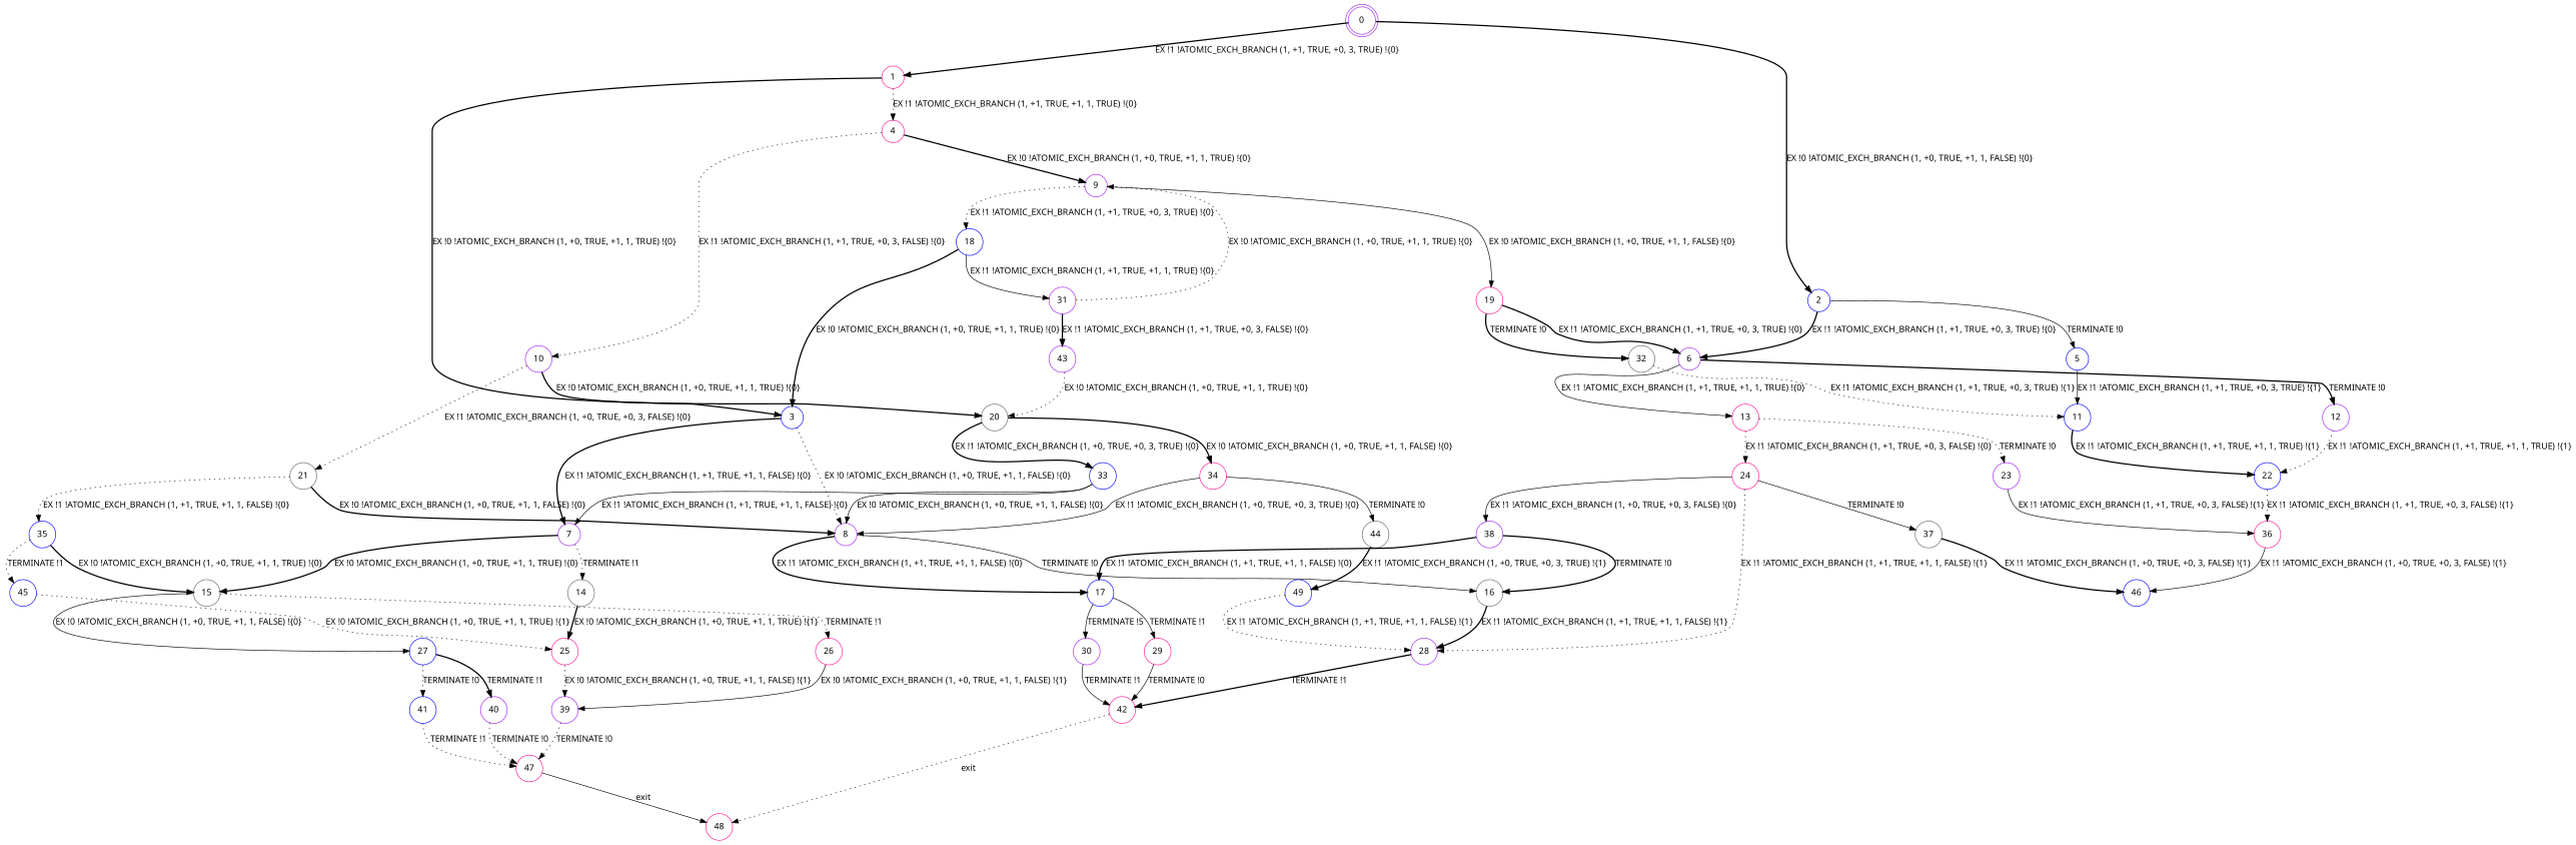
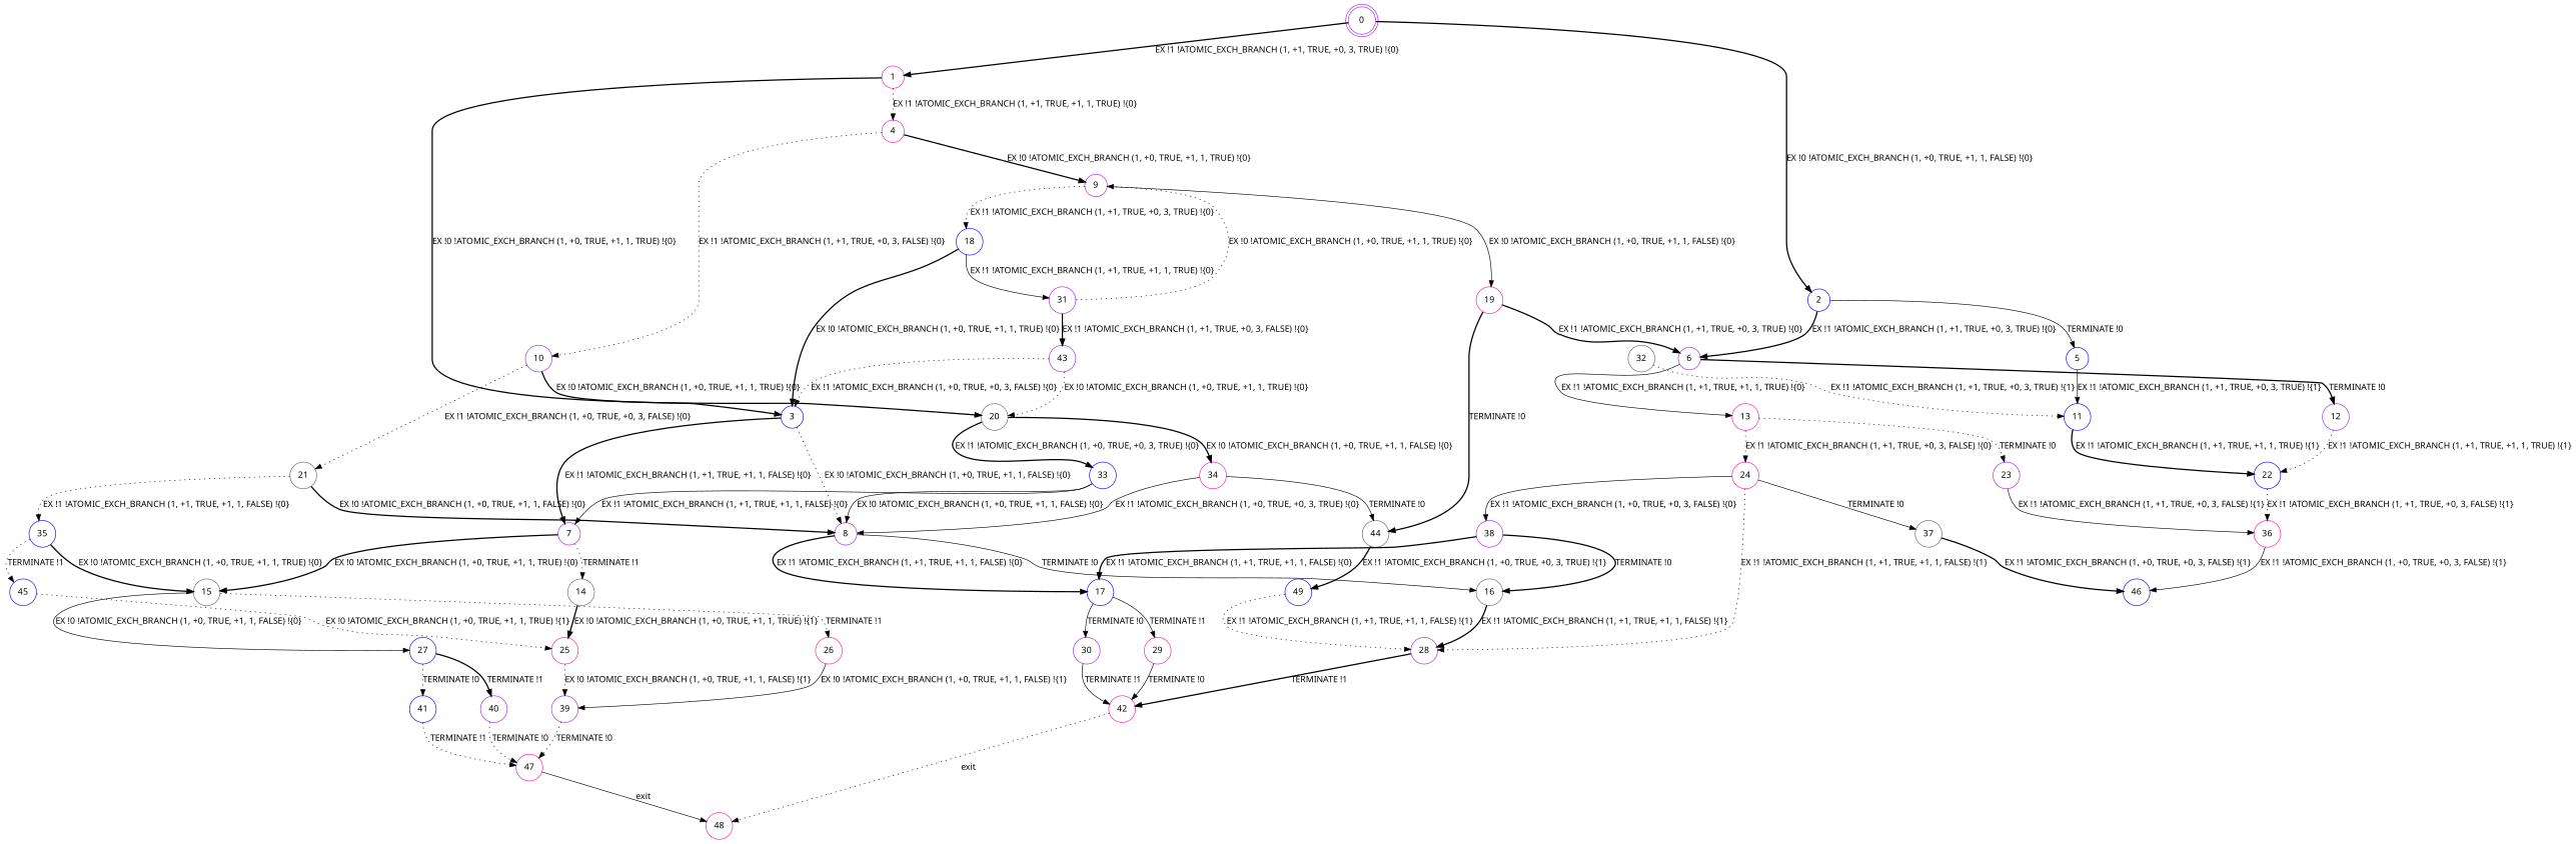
  digraph {
    fontname="Noto Sans"
    node [color=purple fontname="Noto Sans" shape=circle]
    edge [fontname="Noto Sans" style=bold]
    0 [peripheries=2]
    1 [color=deeppink]
    2 [color=blue]
    3 [color=blue]
    4 [color=deeppink]
    5 [color=blue]
    6
    7
    8
    9
    10
    11 [color=blue]
    12
    13 [color=deeppink]
    14 [color=gray40]
    15 [color=gray40]
    16 [color=gray40]
    17 [color=blue]
    18 [color=blue]
    19 [color=deeppink]
    20 [color=gray40]
    21 [color=gray40]
    22 [color=blue]
    23
    24 [color=deeppink]
    25 [color=deeppink]
    26 [color=deeppink]
    27 [color=blue]
    28
    29 [color=deeppink]
    30
    31
    32 [color=gray40]
    33 [color=blue]
    34 [color=deeppink]
    35 [color=blue]
    36 [color=deeppink]
    37 [color=gray40]
    38
    39
    40
    41 [color=blue]
    42 [color=deeppink]
    43
    44 [color=gray40]
    45 [color=blue]
    46 [color=blue]
    47 [color=deeppink]
    48 [color=deeppink]
    49 [color=blue]
    0 -> 1 [label="EX !1 !ATOMIC_EXCH_BRANCH (1, +1, TRUE, +0, 3, TRUE) !{0}"]
    0 -> 2 [label="EX !0 !ATOMIC_EXCH_BRANCH (1, +0, TRUE, +1, 1, FALSE) !{0}"]
    1 -> 3 [label="EX !0 !ATOMIC_EXCH_BRANCH (1, +0, TRUE, +1, 1, TRUE) !{0}"]
    1 -> 4 [label="EX !1 !ATOMIC_EXCH_BRANCH (1, +1, TRUE, +1, 1, TRUE) !{0}" style=dotted]
    2 -> 5 [label="TERMINATE !0" style=solid]
    2 -> 6 [label="EX !1 !ATOMIC_EXCH_BRANCH (1, +1, TRUE, +0, 3, TRUE) !{0}"]
    3 -> 7 [label="EX !1 !ATOMIC_EXCH_BRANCH (1, +1, TRUE, +1, 1, FALSE) !{0}"]
    3 -> 8 [label="EX !0 !ATOMIC_EXCH_BRANCH (1, +0, TRUE, +1, 1, FALSE) !{0}" style=dotted]
    4 -> 9 [label="EX !0 !ATOMIC_EXCH_BRANCH (1, +0, TRUE, +1, 1, TRUE) !{0}"]
    4 -> 10 [label="EX !1 !ATOMIC_EXCH_BRANCH (1, +1, TRUE, +0, 3, FALSE) !{0}" style=dotted]
    5 -> 11 [label="EX !1 !ATOMIC_EXCH_BRANCH (1, +1, TRUE, +0, 3, TRUE) !{1}" style=solid]
    6 -> 12 [label="TERMINATE !0"]
    6 -> 13 [label="EX !1 !ATOMIC_EXCH_BRANCH (1, +1, TRUE, +1, 1, TRUE) !{0}" style=solid]
    7 -> 14 [label="TERMINATE !1" style=dotted]
    7 -> 15 [label="EX !0 !ATOMIC_EXCH_BRANCH (1, +0, TRUE, +1, 1, TRUE) !{0}"]
    8 -> 16 [label="TERMINATE !0" style=solid]
    8 -> 17 [label="EX !1 !ATOMIC_EXCH_BRANCH (1, +1, TRUE, +1, 1, FALSE) !{0}"]
    9 -> 18 [label="EX !1 !ATOMIC_EXCH_BRANCH (1, +1, TRUE, +0, 3, TRUE) !{0}" style=dotted]
    9 -> 19 [label="EX !0 !ATOMIC_EXCH_BRANCH (1, +0, TRUE, +1, 1, FALSE) !{0}" style=solid]
    10 -> 20 [label="EX !0 !ATOMIC_EXCH_BRANCH (1, +0, TRUE, +1, 1, TRUE) !{0}"]
    10 -> 21 [label="EX !1 !ATOMIC_EXCH_BRANCH (1, +0, TRUE, +0, 3, FALSE) !{0}" style=dotted]
    11 -> 22 [label="EX !1 !ATOMIC_EXCH_BRANCH (1, +1, TRUE, +1, 1, TRUE) !{1}"]
    12 -> 22 [label="EX !1 !ATOMIC_EXCH_BRANCH (1, +1, TRUE, +1, 1, TRUE) !{1}" style=dotted]
    13 -> 23 [label="TERMINATE !0" style=dotted]
    13 -> 24 [label="EX !1 !ATOMIC_EXCH_BRANCH (1, +1, TRUE, +0, 3, FALSE) !{0}" style=dotted]
    14 -> 25 [label="EX !0 !ATOMIC_EXCH_BRANCH (1, +0, TRUE, +1, 1, TRUE) !{1}"]
    15 -> 26 [label="TERMINATE !1" style=dotted]
    15 -> 27 [label="EX !0 !ATOMIC_EXCH_BRANCH (1, +0, TRUE, +1, 1, FALSE) !{0}" style=solid]
    16 -> 28 [label="EX !1 !ATOMIC_EXCH_BRANCH (1, +1, TRUE, +1, 1, FALSE) !{1}"]
    17 -> 29 [label="TERMINATE !1" style=solid]
-   17 -> 30 [label="TERMINATE !5" style=solid]
+   17 -> 30 [label="TERMINATE !0" style=solid]
    18 -> 3 [label="EX !0 !ATOMIC_EXCH_BRANCH (1, +0, TRUE, +1, 1, TRUE) !{0}"]
    18 -> 31 [label="EX !1 !ATOMIC_EXCH_BRANCH (1, +1, TRUE, +1, 1, TRUE) !{0}" style=solid]
    19 -> 6 [label="EX !1 !ATOMIC_EXCH_BRANCH (1, +1, TRUE, +0, 3, TRUE) !{0}"]
-   19 -> 32 [label="TERMINATE !0"]
+   19 -> 44 [label="TERMINATE !0"]
    20 -> 33 [label="EX !1 !ATOMIC_EXCH_BRANCH (1, +0, TRUE, +0, 3, TRUE) !{0}"]
    20 -> 34 [label="EX !0 !ATOMIC_EXCH_BRANCH (1, +0, TRUE, +1, 1, FALSE) !{0}"]
    21 -> 8 [label="EX !0 !ATOMIC_EXCH_BRANCH (1, +0, TRUE, +1, 1, FALSE) !{0}"]
    21 -> 35 [label="EX !1 !ATOMIC_EXCH_BRANCH (1, +1, TRUE, +1, 1, FALSE) !{0}" style=dotted]
    22 -> 36 [label="EX !1 !ATOMIC_EXCH_BRANCH (1, +1, TRUE, +0, 3, FALSE) !{1}" style=dotted]
    23 -> 36 [label="EX !1 !ATOMIC_EXCH_BRANCH (1, +1, TRUE, +0, 3, FALSE) !{1}" style=solid]
    24 -> 28 [label="EX !1 !ATOMIC_EXCH_BRANCH (1, +1, TRUE, +1, 1, FALSE) !{1}" style=dotted]
    24 -> 37 [label="TERMINATE !0" style=solid]
    24 -> 38 [label="EX !1 !ATOMIC_EXCH_BRANCH (1, +0, TRUE, +0, 3, FALSE) !{0}" style=solid]
    25 -> 39 [label="EX !0 !ATOMIC_EXCH_BRANCH (1, +0, TRUE, +1, 1, FALSE) !{1}" style=dotted]
    26 -> 39 [label="EX !0 !ATOMIC_EXCH_BRANCH (1, +0, TRUE, +1, 1, FALSE) !{1}" style=solid]
    27 -> 40 [label="TERMINATE !1"]
    27 -> 41 [label="TERMINATE !0" style=dotted]
    28 -> 42 [label="TERMINATE !1"]
    29 -> 42 [label="TERMINATE !0" style=solid]
    30 -> 42 [label="TERMINATE !1" style=solid]
    31 -> 9 [label="EX !0 !ATOMIC_EXCH_BRANCH (1, +0, TRUE, +1, 1, TRUE) !{0}" style=dotted]
    31 -> 43 [label="EX !1 !ATOMIC_EXCH_BRANCH (1, +1, TRUE, +0, 3, FALSE) !{0}"]
    32 -> 11 [label="EX !1 !ATOMIC_EXCH_BRANCH (1, +1, TRUE, +0, 3, TRUE) !{1}" style=dotted]
    33 -> 7 [label="EX !1 !ATOMIC_EXCH_BRANCH (1, +1, TRUE, +1, 1, FALSE) !{0}" style=solid]
    33 -> 8 [label="EX !0 !ATOMIC_EXCH_BRANCH (1, +0, TRUE, +1, 1, FALSE) !{0}" style=solid]
    34 -> 8 [label="EX !1 !ATOMIC_EXCH_BRANCH (1, +0, TRUE, +0, 3, TRUE) !{0}" style=solid]
    34 -> 44 [label="TERMINATE !0" style=solid]
    35 -> 15 [label="EX !0 !ATOMIC_EXCH_BRANCH (1, +0, TRUE, +1, 1, TRUE) !{0}"]
    35 -> 45 [label="TERMINATE !1" style=dotted]
    36 -> 46 [label="EX !1 !ATOMIC_EXCH_BRANCH (1, +0, TRUE, +0, 3, FALSE) !{1}" style=solid]
    37 -> 46 [label="EX !1 !ATOMIC_EXCH_BRANCH (1, +0, TRUE, +0, 3, FALSE) !{1}"]
    38 -> 16 [label="TERMINATE !0"]
    38 -> 17 [label="EX !1 !ATOMIC_EXCH_BRANCH (1, +1, TRUE, +1, 1, FALSE) !{0}"]
    39 -> 47 [label="TERMINATE !0" style=dotted]
    40 -> 47 [label="TERMINATE !0" style=dotted]
    41 -> 47 [label="TERMINATE !1" style=dotted]
    42 -> 48 [label=exit style=dotted]
+   43 -> 3 [label="EX !1 !ATOMIC_EXCH_BRANCH (1, +0, TRUE, +0, 3, FALSE) !{0}" style=dotted]
    43 -> 20 [label="EX !0 !ATOMIC_EXCH_BRANCH (1, +0, TRUE, +1, 1, TRUE) !{0}" style=dotted]
    44 -> 49 [label="EX !1 !ATOMIC_EXCH_BRANCH (1, +0, TRUE, +0, 3, TRUE) !{1}"]
    45 -> 25 [label="EX !0 !ATOMIC_EXCH_BRANCH (1, +0, TRUE, +1, 1, TRUE) !{1}" style=dotted]
    47 -> 48 [label=exit style=solid]
    49 -> 28 [label="EX !1 !ATOMIC_EXCH_BRANCH (1, +1, TRUE, +1, 1, FALSE) !{1}" style=dotted]
  }
